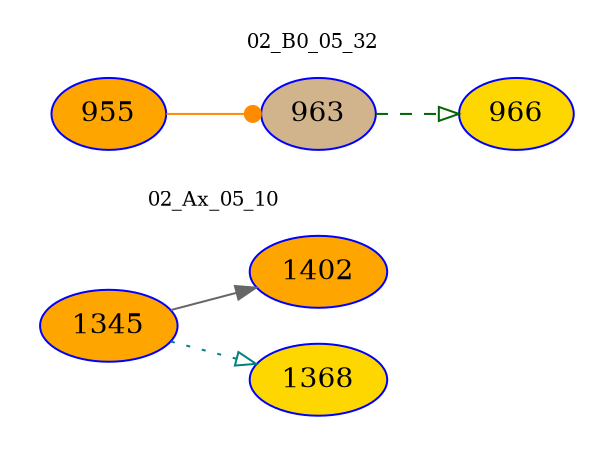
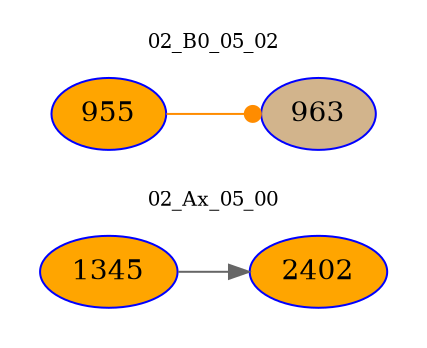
  digraph {
    rankdir=LR
    node [color=blue fillcolor=orange style=filled]
    edge [arrowhead=onormal style=solid]
    n1 [label=1345]
-   n2 [fillcolor=gold label=1368]
-   n3 [label=1402]
+   n3 [label=2402]
    n4 [fillcolor=tan label=963]
    n5 [label=955]
-   n6 [fillcolor=gold label=966]
    subgraph cluster_1 {
      color=white
      fontsize=10
-     label="02_Ax_05_10"
+     label="02_Ax_05_00"
      n1
-     n2
      n3
    }
    subgraph cluster_2 {
      color=white
      fontsize=10
-     label="02_B0_05_32"
+     label="02_B0_05_02"
      n4
      n5
-     n6
    }
-   n1 -> n2 [color=teal style=dotted]
    n1 -> n3 [arrowhead=normal color=gray40]
-   n4 -> n6 [color=darkgreen style=dashed]
    n5 -> n4 [arrowhead=dot color=darkorange]
  }
